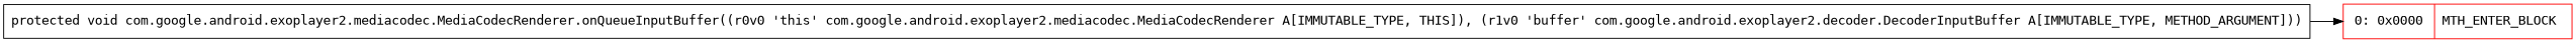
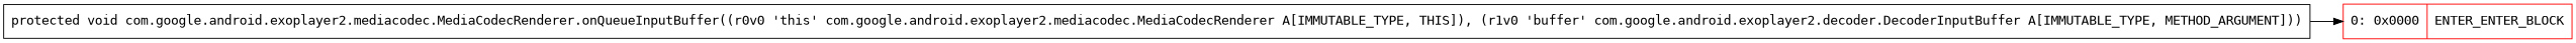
  digraph {
    rankdir=LR
    fontname="DejaVu Sans Mono"
    node [shape=record fontname="DejaVu Sans Mono"]
-   n1 [color=red label="{0\:\ 0x0000|MTH_ENTER_BLOCK\l}"]
+   n1 [color=red label="{0\:\ 0x0000|ENTER_ENTER_BLOCK\l}"]
    n2 [label="{protected void com.google.android.exoplayer2.mediacodec.MediaCodecRenderer.onQueueInputBuffer((r0v0 'this' com.google.android.exoplayer2.mediacodec.MediaCodecRenderer A[IMMUTABLE_TYPE, THIS]), (r1v0 'buffer' com.google.android.exoplayer2.decoder.DecoderInputBuffer A[IMMUTABLE_TYPE, METHOD_ARGUMENT])) }"]
    subgraph cluster_1 {
      label="R(0)"
    }
    n2 -> n1 [fontname="DejaVu Sans Mono"]
  }
